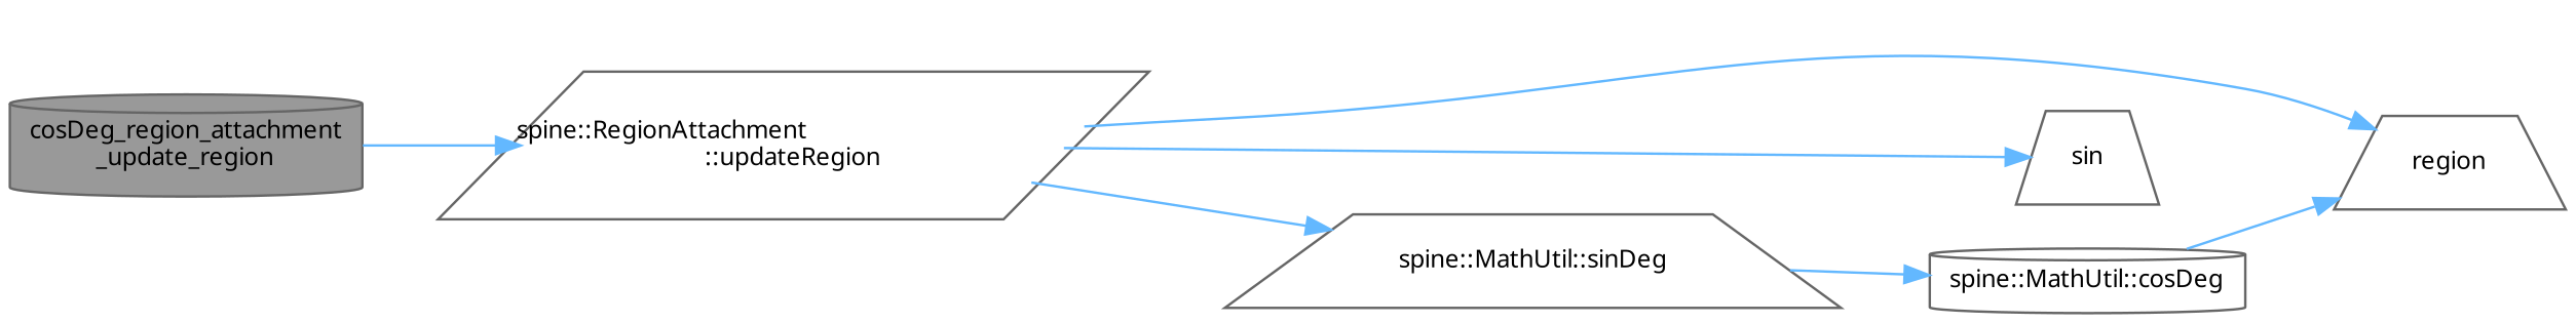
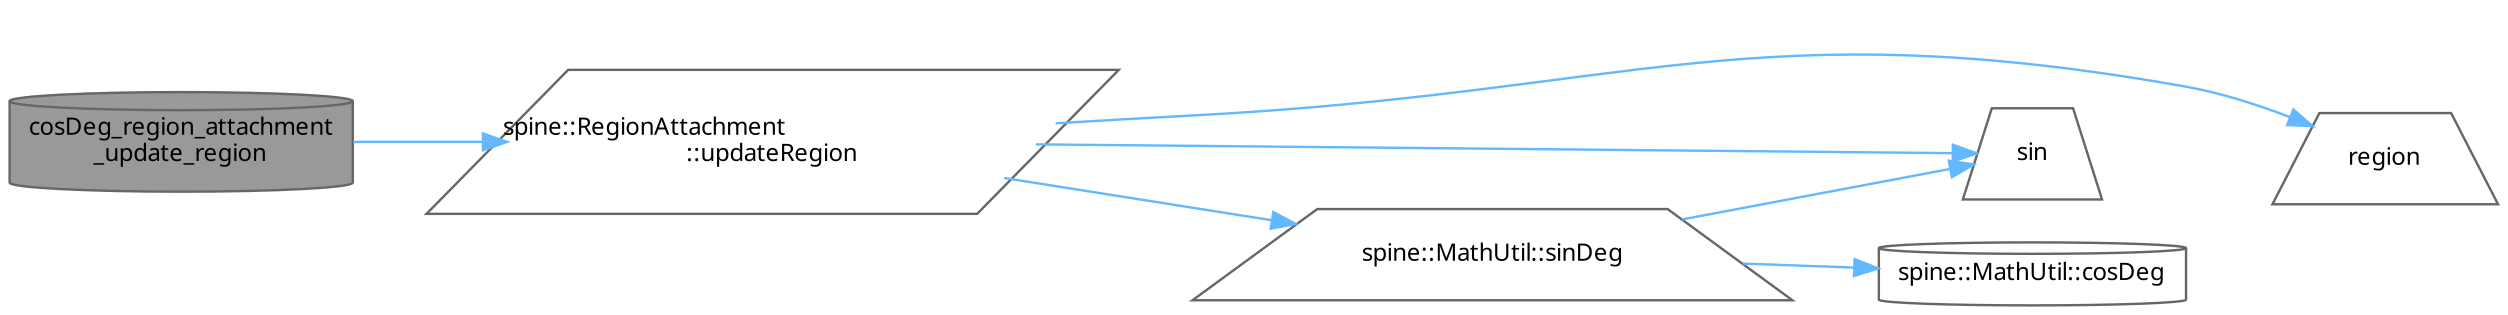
  digraph {
    fontname="Noto Sans"
    rankdir=LR
    node [color=grey40 fillcolor=white fontname="Noto Sans" fontsize=10 shape=trapezium style=filled]
    edge [color=steelblue1 fontname="Noto Sans" fontsize=10 labelfontname=Helvetica labelfontsize=10 style=solid]
    n1 [color=gray40 fillcolor=grey60 fontcolor=black height=0.2 label="cosDeg_region_attachment\l_update_region" shape=cylinder width=0.4]
    n2 [height=0.2 label="spine::RegionAttachment\l::updateRegion" shape=parallelogram width=0.4]
    n3 [height=0.2 label=region width=0.4]
    n4 [height=0.2 label=sin width=0.4]
    n5 [height=0.2 label="spine::MathUtil::sinDeg" width=0.4]
    n6 [height=0.2 label="spine::MathUtil::cosDeg" shape=cylinder width=0.4]
    n1 -> n2
    n2 -> n3
    n2 -> n4
    n2 -> n5
+   n5 -> n4
    n5 -> n6
-   n6 -> n3
  }
